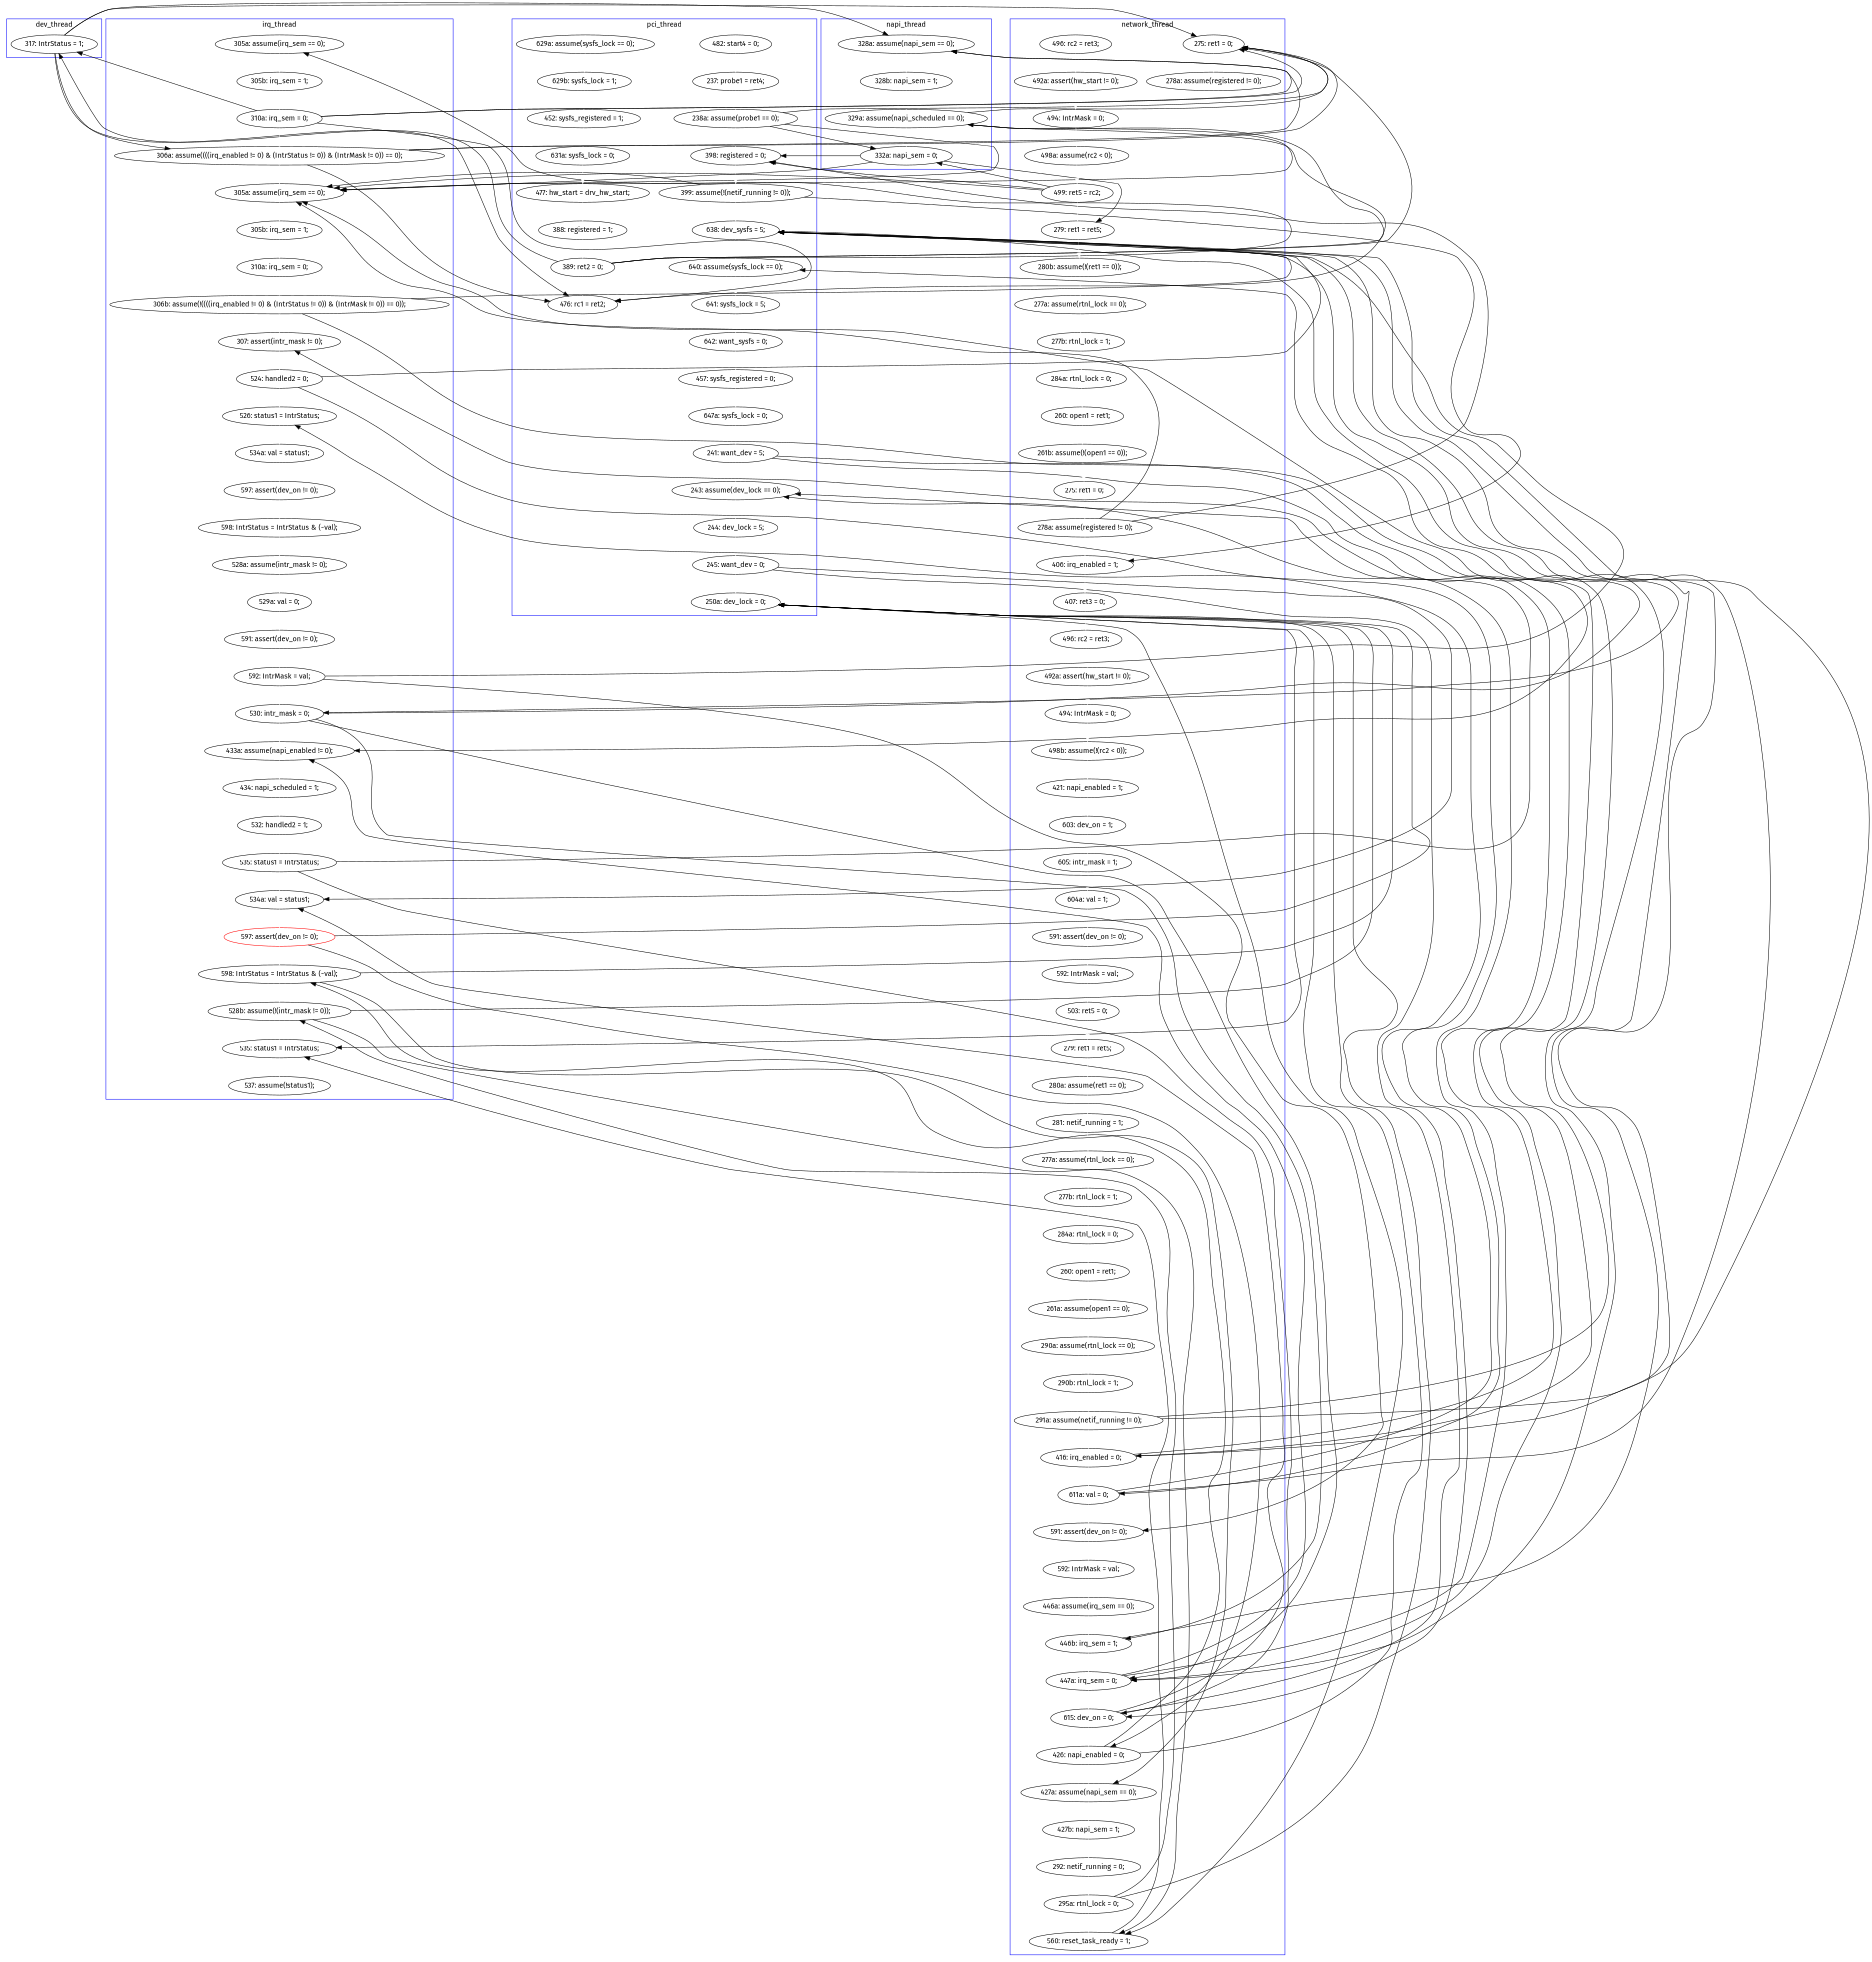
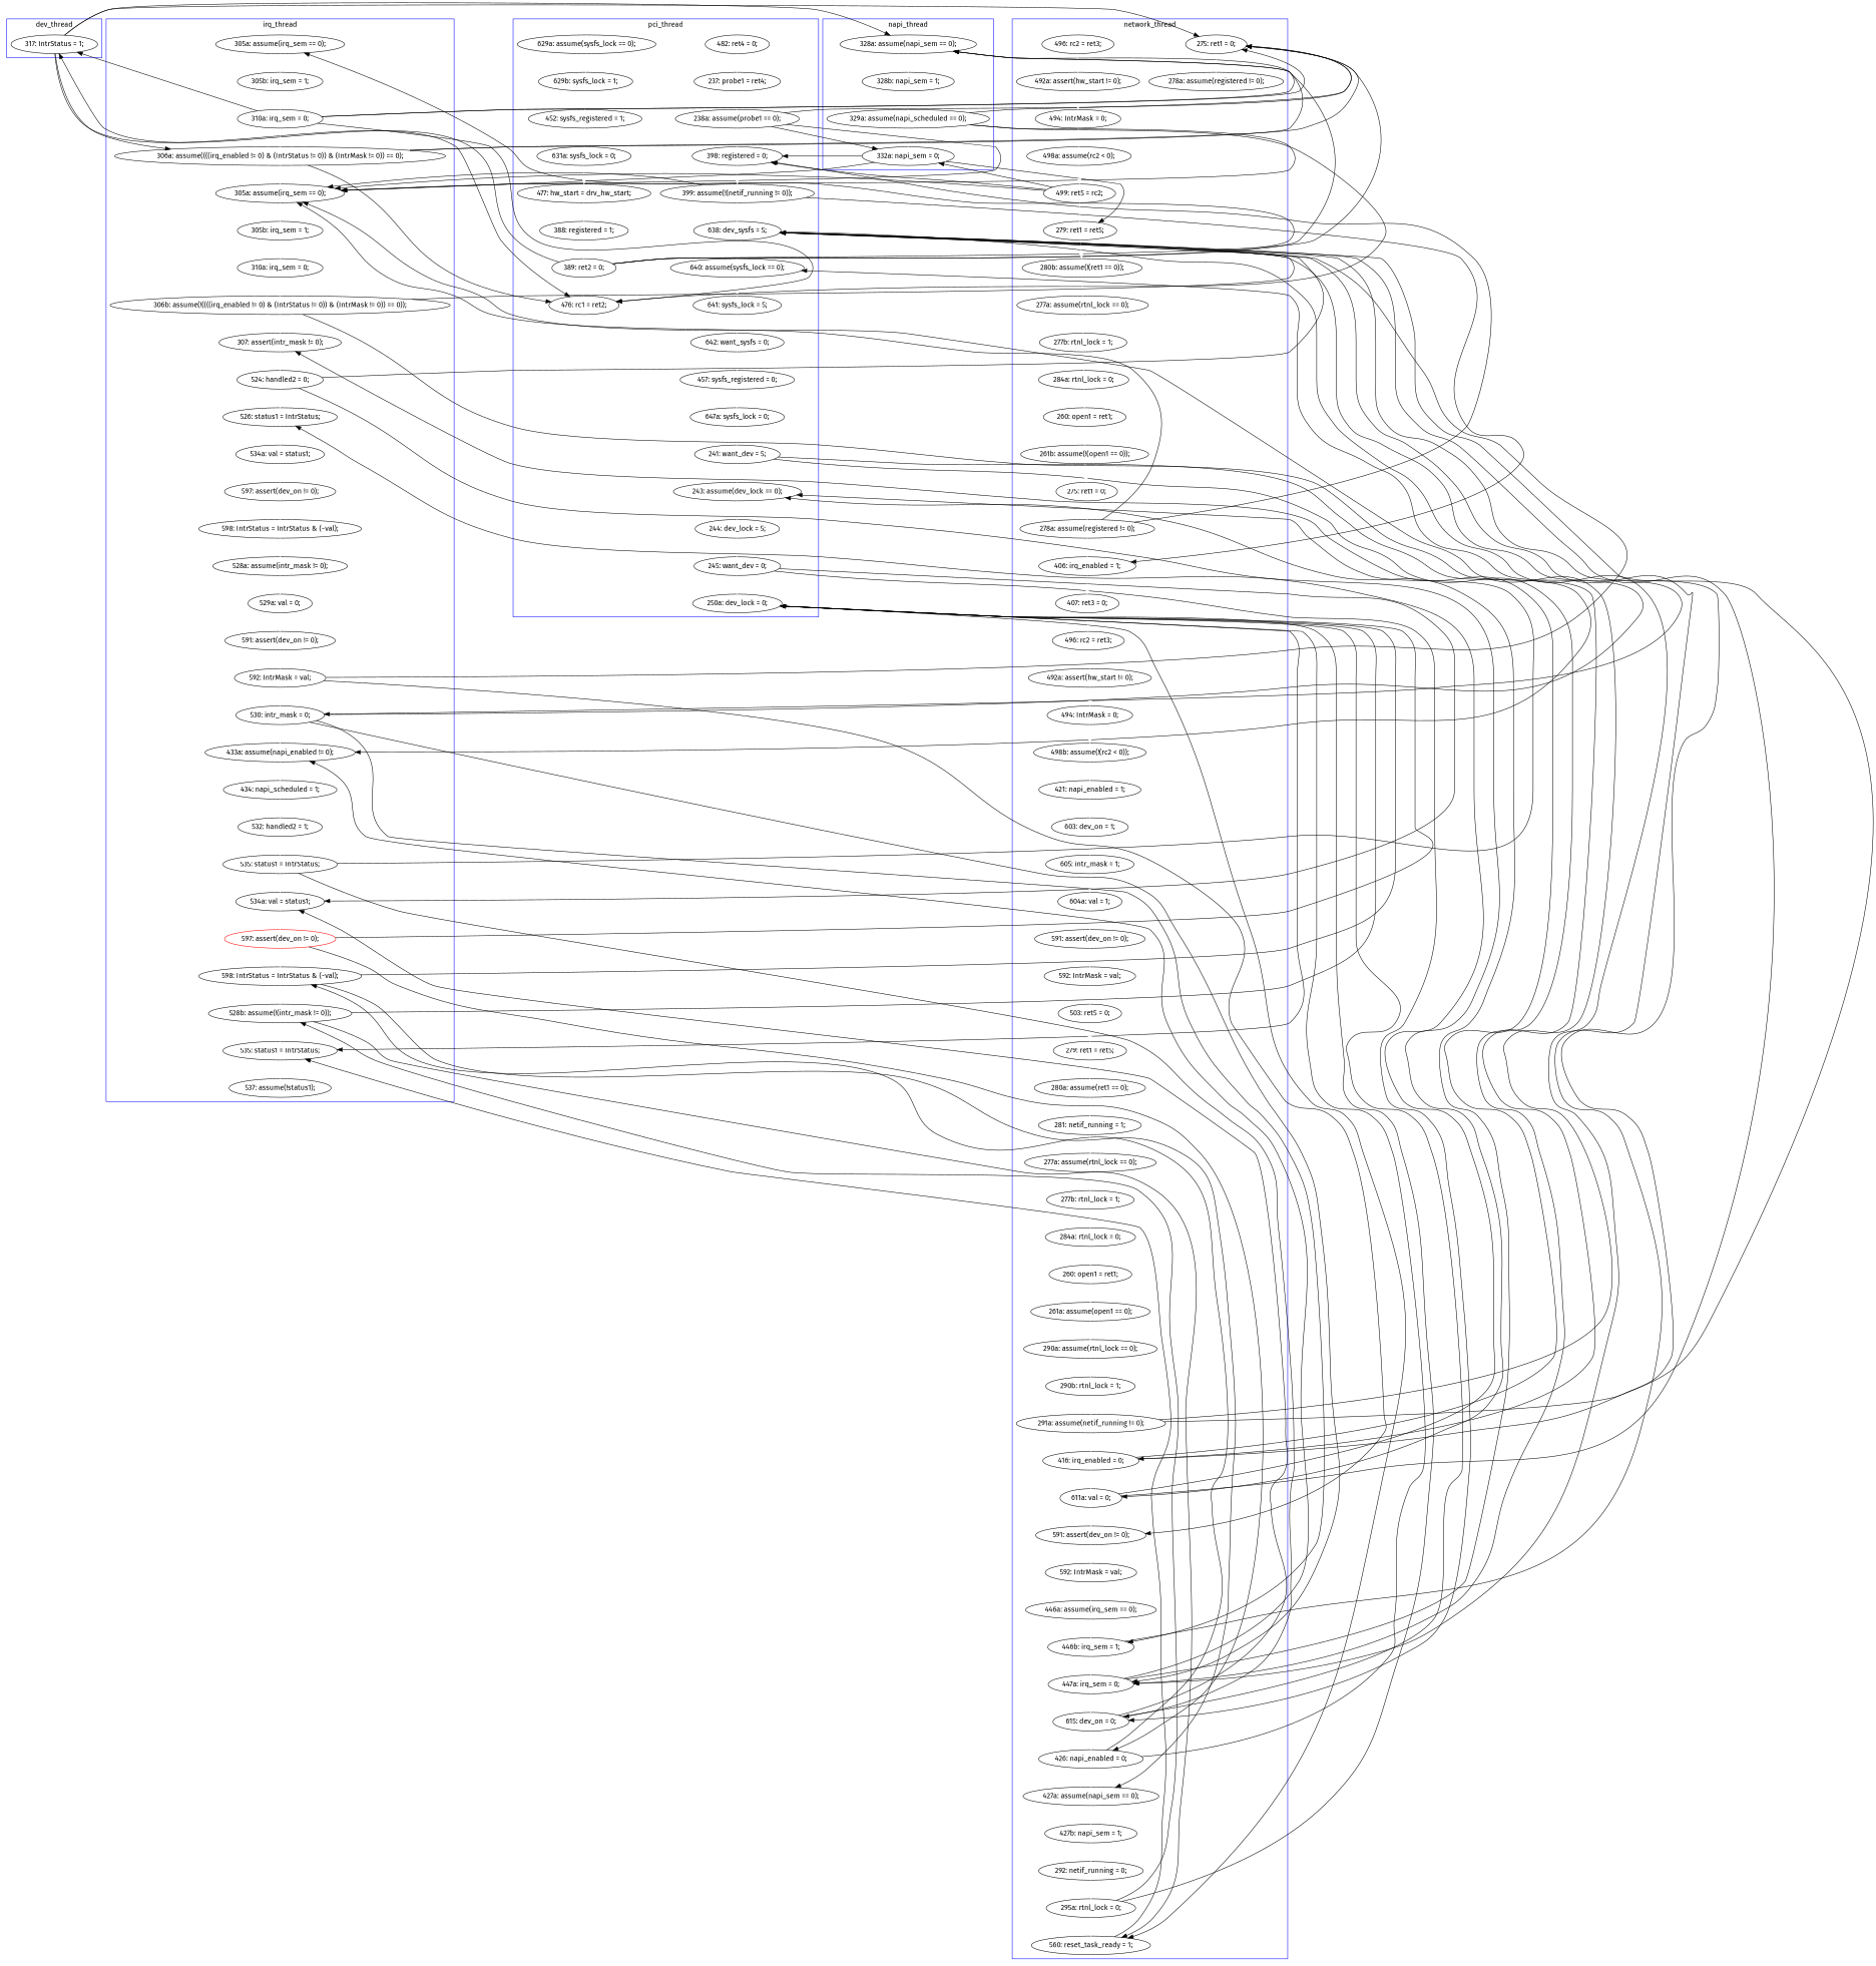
  digraph {
    fontname="Fira Sans"
    node [fontname="Fira Sans"]
    edge [color=white fontname="Fira Sans" style=solid]
    n1 [label="317: IntrStatus = 1;"]
    n2 [label="328a: assume(napi_sem == 0);"]
    n3 [label="329a: assume(napi_scheduled == 0);"]
    n4 [label="328b: napi_sem = 1;"]
    n5 [label="332a: napi_sem = 0;"]
    n6 [label="638: dev_sysfs = 5;"]
    n7 [label="250a: dev_lock = 0;"]
-   n8 [label="482: start4 = 0;"]
+   n8 [label="482: ret4 = 0;"]
    n9 [label="237: probe1 = ret4;"]
    n10 [label="640: assume(sysfs_lock == 0);"]
    n11 [label="641: sysfs_lock = 5;"]
    n12 [label="389: ret2 = 0;"]
    n13 [label="238a: assume(probe1 == 0);"]
    n14 [label="243: assume(dev_lock == 0);"]
    n15 [label="476: rc1 = ret2;"]
    n16 [label="388: registered = 1;"]
    n17 [label="398: registered = 0;"]
    n18 [label="399: assume(!(netif_running != 0));"]
    n19 [label="642: want_sysfs = 0;"]
    n20 [label="244: dev_lock = 5;"]
    n21 [label="245: want_dev = 0;"]
    n22 [label="647a: sysfs_lock = 0;"]
    n23 [label="241: want_dev = 5;"]
    n24 [label="631a: sysfs_lock = 0;"]
    n25 [label="477: hw_start = drv_hw_start;"]
    n26 [label="629a: assume(sysfs_lock == 0);"]
    n27 [label="629b: sysfs_lock = 1;"]
    n28 [label="452: sysfs_registered = 1;"]
    n29 [label="457: sysfs_registered = 0;"]
    n30 [label="427a: assume(napi_sem == 0);"]
    n31 [label="427b: napi_sem = 1;"]
    n32 [label="605: intr_mask = 1;"]
    n33 [label="604a: val = 1;"]
    n34 [label="496: rc2 = ret3;"]
    n35 [label="492a: assert(hw_start != 0);"]
    n36 [label="275: ret1 = 0;"]
    n37 [label="446b: irq_sem = 1;"]
    n38 [label="406: irq_enabled = 1;"]
    n39 [label="407: ret3 = 0;"]
    n40 [label="447a: irq_sem = 0;"]
    n41 [label="592: IntrMask = val;"]
    n42 [label="446a: assume(irq_sem == 0);"]
    n43 [label="421: napi_enabled = 1;"]
    n44 [label="603: dev_on = 1;"]
    n45 [label="496: rc2 = ret3;"]
    n46 [label="277b: rtnl_lock = 1;"]
    n47 [label="284a: rtnl_lock = 0;"]
    n48 [label="275: ret1 = 0;"]
    n49 [label="278a: assume(registered != 0);"]
    n50 [label="416: irq_enabled = 0;"]
    n51 [label="611a: val = 0;"]
    n52 [label="560: reset_task_ready = 1;"]
    n53 [label="494: IntrMask = 0;"]
    n54 [label="290b: rtnl_lock = 1;"]
    n55 [label="291a: assume(netif_running != 0);"]
    n56 [label="277a: assume(rtnl_lock == 0);"]
    n57 [label="277b: rtnl_lock = 1;"]
    n58 [label="426: napi_enabled = 0;"]
    n59 [label="499: ret5 = rc2;"]
    n60 [label="260: open1 = ret1;"]
    n61 [label="295a: rtnl_lock = 0;"]
    n62 [label="494: IntrMask = 0;"]
    n63 [label="498a: assume(rc2 < 0);"]
    n64 [label="492a: assert(hw_start != 0);"]
    n65 [label="279: ret1 = ret5;"]
    n66 [label="280b: assume(!(ret1 == 0));"]
    n67 [label="281: netif_running = 1;"]
    n68 [label="615: dev_on = 0;"]
    n69 [label="279: ret1 = ret5;"]
    n70 [label="280a: assume(ret1 == 0);"]
    n71 [label="292: netif_running = 0;"]
    n72 [label="278a: assume(registered != 0);"]
    n73 [label="290a: assume(rtnl_lock == 0);"]
    n74 [label="591: assert(dev_on != 0);"]
    n75 [label="261b: assume(!(open1 == 0));"]
    n76 [label="591: assert(dev_on != 0);"]
    n77 [label="592: IntrMask = val;"]
    n78 [label="503: ret5 = 0;"]
    n79 [label="277a: assume(rtnl_lock == 0);"]
    n80 [label="498b: assume(!(rc2 < 0));"]
    n81 [label="284a: rtnl_lock = 0;"]
    n82 [label="260: open1 = ret1;"]
    n83 [label="261a: assume(open1 == 0);"]
    n84 [label="306a: assume((((irq_enabled != 0) & (IntrStatus != 0)) & (IntrMask != 0)) == 0);"]
    n85 [label="530: intr_mask = 0;"]
    n86 [label="528b: assume(!(intr_mask != 0));"]
    n87 [label="310a: irq_sem = 0;"]
    n88 [label="306b: assume(!((((irq_enabled != 0) & (IntrStatus != 0)) & (IntrMask != 0)) == 0));"]
    n89 [label="307: assert(intr_mask != 0);"]
    n90 [label="305a: assume(irq_sem == 0);"]
    n91 [label="305a: assume(irq_sem == 0);"]
    n92 [label="433a: assume(napi_enabled != 0);"]
    n93 [label="434: napi_scheduled = 1;"]
    n94 [label="305b: irq_sem = 1;"]
    n95 [label="598: IntrStatus = IntrStatus & (~val);"]
    n96 [color=red label="597: assert(dev_on != 0);"]
    n97 [label="535: status1 = IntrStatus;"]
    n98 [label="537: assume(!status1);"]
    n99 [label="310a: irq_sem = 0;"]
    n100 [label="534a: val = status1;"]
    n101 [label="532: handled2 = 1;"]
    n102 [label="597: assert(dev_on != 0);"]
    n103 [label="598: IntrStatus = IntrStatus & (~val);"]
    n104 [label="528a: assume(intr_mask != 0);"]
    n105 [label="529a: val = 0;"]
    n106 [label="305b: irq_sem = 1;"]
    n107 [label="524: handled2 = 0;"]
    n108 [label="535: status1 = IntrStatus;"]
    n109 [label="592: IntrMask = val;"]
    n110 [label="526: status1 = IntrStatus;"]
    n111 [label="534a: val = status1;"]
    n112 [label="591: assert(dev_on != 0);"]
    subgraph cluster_1 {
      color=blue
      label=dev_thread
      n1
    }
    subgraph cluster_2 {
      color=blue
      label=napi_thread
      n2
      n3
      n4
      n5
    }
    subgraph cluster_3 {
      color=blue
      label=pci_thread
      n6
      n7
      n8
      n9
      n10
      n11
      n12
      n13
      n14
      n15
      n16
      n17
      n18
      n19
      n20
      n21
      n22
      n23
      n24
      n25
      n26
      n27
      n28
      n29
    }
    subgraph cluster_4 {
      color=blue
      label=network_thread
      n30
      n31
      n32
      n33
      n34
      n35
      n36
      n37
      n38
      n39
      n40
      n41
      n42
      n43
      n44
      n45
      n46
      n47
      n48
      n49
      n50
      n51
      n52
      n53
      n54
      n55
      n56
      n57
      n58
      n59
      n60
      n61
      n62
      n63
      n64
      n65
      n66
      n67
      n68
      n69
      n70
      n71
      n72
      n73
      n74
      n75
      n76
      n77
      n78
      n79
      n80
      n81
      n82
      n83
    }
    subgraph cluster_5 {
      color=blue
      label=irq_thread
      n84
      n85
      n86
      n87
      n88
      n89
      n90
      n91
      n92
      n93
      n94
      n95
      n96
      n97
      n98
      n99
      n100
      n101
      n102
      n103
      n104
      n105
      n106
      n107
      n108
      n109
      n110
      n111
      n112
    }
    n1 -> n2 [color=black constraint=false]
    n1 -> n15 [color=black constraint=false]
    n1 -> n36 [color=black constraint=false]
    n1 -> n84 [color=black constraint=false]
    n2 -> n4
    n3 -> n5
    n3 -> n15 [color=black constraint=false]
    n3 -> n36 [color=black constraint=false]
    n3 -> n91 [color=black constraint=false]
    n4 -> n3
    n5 -> n17 [color=black constraint=false]
    n5 -> n65 [color=black constraint=false]
    n5 -> n91 [color=black constraint=false]
    n6 -> n10
    n6 -> n40 [color=black constraint=false]
    n6 -> n85 [color=black constraint=false]
    n7 -> n52 [color=black constraint=false]
    n7 -> n97 [color=black constraint=false]
    n8 -> n9
    n9 -> n13
    n10 -> n11
    n11 -> n19
    n12 -> n1 [color=black constraint=false]
-   n12 -> n3 [color=black constraint=false]
+   n12 -> n2 [color=black constraint=false]
    n12 -> n15
    n12 -> n36 [color=black constraint=false]
    n12 -> n90 [color=black constraint=false]
    n13 -> n5 [color=black constraint=false]
    n13 -> n17
    n13 -> n36 [color=black constraint=false]
    n13 -> n91 [color=black constraint=false]
    n14 -> n20
    n16 -> n12
    n17 -> n18
    n18 -> n6
    n18 -> n38 [color=black constraint=false]
    n18 -> n91 [color=black constraint=false]
    n19 -> n29
    n20 -> n21
    n21 -> n7
    n21 -> n68 [color=black constraint=false]
    n21 -> n100 [color=black constraint=false]
    n22 -> n23
    n23 -> n14
    n23 -> n40 [color=black constraint=false]
    n23 -> n92 [color=black constraint=false]
    n24 -> n25
    n25 -> n16
    n26 -> n27
    n27 -> n28
    n28 -> n24
    n29 -> n22
    n30 -> n31
    n31 -> n71
    n32 -> n33
    n33 -> n76
    n34 -> n35
    n35 -> n53
    n36 -> n72
    n37 -> n6 [color=black constraint=false]
    n37 -> n40
    n38 -> n39
    n39 -> n34
    n40 -> n14 [color=black constraint=false]
    n40 -> n68
    n40 -> n92 [color=black constraint=false]
    n41 -> n42
    n42 -> n37
    n43 -> n44
    n44 -> n32
    n45 -> n64
    n46 -> n47
    n47 -> n60
    n48 -> n49
    n49 -> n17 [color=black constraint=false]
    n49 -> n38
    n49 -> n91 [color=black constraint=false]
    n50 -> n6 [color=black constraint=false]
    n50 -> n51
    n50 -> n89 [color=black constraint=false]
    n51 -> n6 [color=black constraint=false]
    n51 -> n74
    n51 -> n110 [color=black constraint=false]
    n52 -> n97 [color=black constraint=false]
    n53 -> n80
    n54 -> n55
    n55 -> n6 [color=black constraint=false]
    n55 -> n50
    n55 -> n91 [color=black constraint=false]
    n56 -> n57
    n57 -> n81
    n58 -> n7 [color=black constraint=false]
    n58 -> n30
    n58 -> n95 [color=black constraint=false]
    n59 -> n5 [color=black constraint=false]
    n59 -> n17 [color=black constraint=false]
    n59 -> n65
    n59 -> n91 [color=black constraint=false]
    n60 -> n75
    n61 -> n7 [color=black constraint=false]
    n61 -> n52
    n61 -> n86 [color=black constraint=false]
    n62 -> n63
    n63 -> n59
    n64 -> n62
    n65 -> n66
    n66 -> n79
    n67 -> n56
    n68 -> n7 [color=black constraint=false]
    n68 -> n58
    n68 -> n100 [color=black constraint=false]
    n69 -> n70
    n70 -> n67
    n71 -> n61
    n73 -> n54
    n74 -> n41
    n75 -> n48
    n76 -> n77
    n77 -> n78
    n78 -> n69
    n79 -> n46
    n80 -> n43
    n81 -> n82
    n82 -> n83
    n83 -> n73
    n84 -> n2 [color=black constraint=false]
    n84 -> n15 [color=black constraint=false]
    n84 -> n36 [color=black constraint=false]
    n84 -> n91
    n85 -> n10 [color=black constraint=false]
    n85 -> n37 [color=black constraint=false]
    n85 -> n40 [color=black constraint=false]
    n85 -> n92
    n86 -> n7 [color=black constraint=false]
    n86 -> n52 [color=black constraint=false]
    n86 -> n97
    n87 -> n88
    n88 -> n6 [color=black constraint=false]
    n88 -> n50 [color=black constraint=false]
    n88 -> n89
    n89 -> n107
    n90 -> n106
    n91 -> n94
    n92 -> n93
    n93 -> n101
    n94 -> n87
    n95 -> n7 [color=black constraint=false]
    n95 -> n30 [color=black constraint=false]
    n95 -> n86
    n96 -> n7 [color=black constraint=false]
    n96 -> n58 [color=black constraint=false]
    n96 -> n95
    n97 -> n98
    n99 -> n1 [color=black constraint=false]
    n99 -> n2 [color=black constraint=false]
    n99 -> n15 [color=black constraint=false]
    n99 -> n36 [color=black constraint=false]
    n99 -> n84
    n100 -> n96
    n101 -> n108
    n102 -> n103
    n103 -> n104
    n104 -> n105
    n105 -> n112
    n106 -> n99
    n107 -> n6 [color=black constraint=false]
    n107 -> n51 [color=black constraint=false]
    n107 -> n110
    n108 -> n14 [color=black constraint=false]
    n108 -> n68 [color=black constraint=false]
    n108 -> n100
    n109 -> n6 [color=black constraint=false]
    n109 -> n74 [color=black constraint=false]
    n109 -> n85
    n110 -> n111
    n111 -> n102
    n112 -> n109
  }
